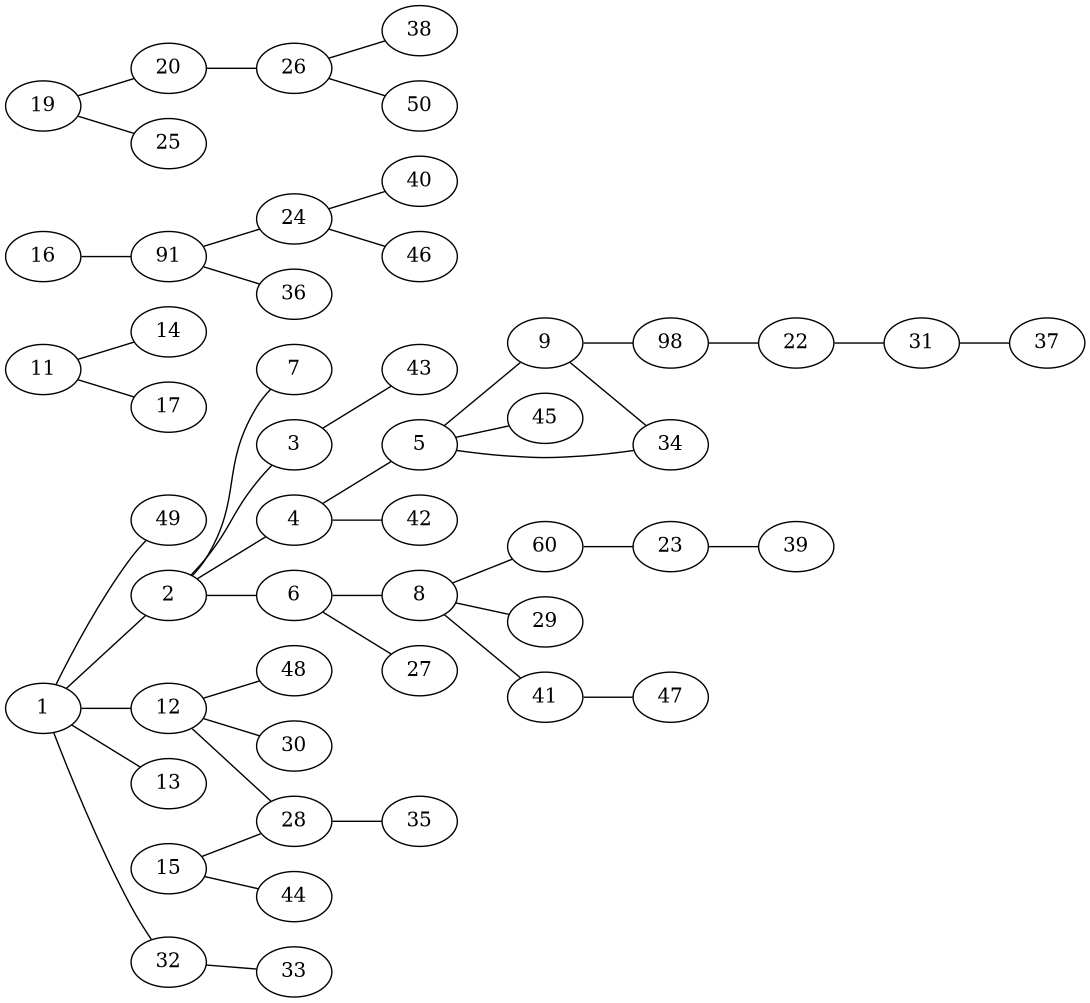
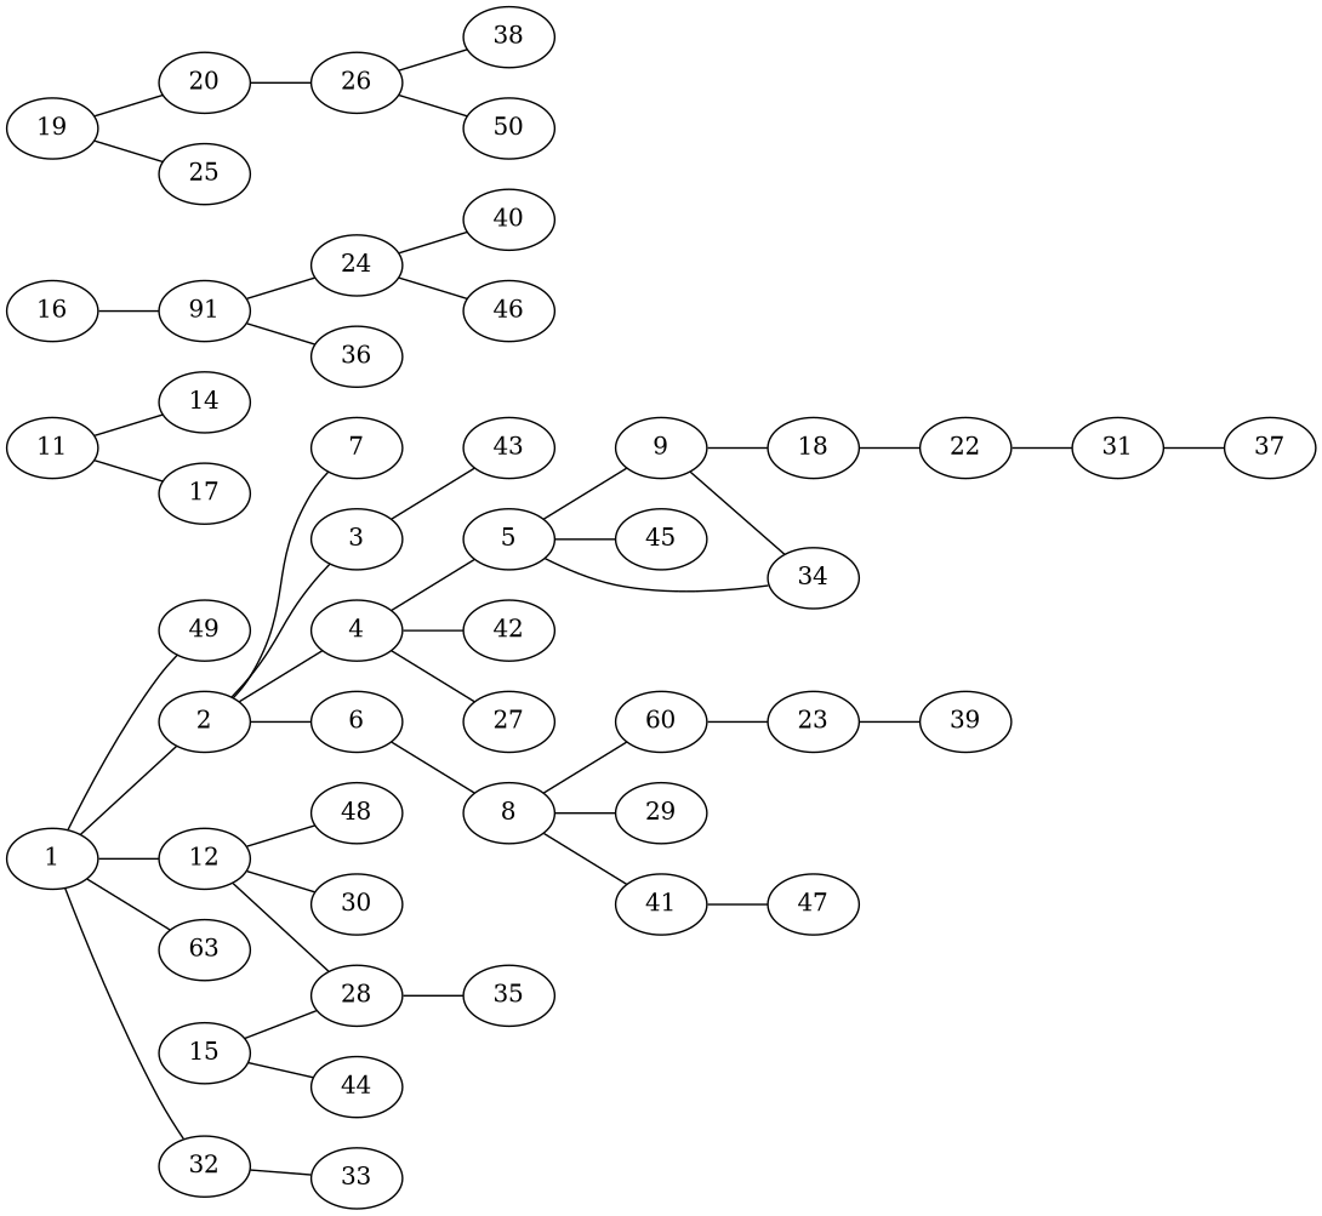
  graph {
    rankdir=LR
    1
    2
    12
-   13
+   13 [label=63]
    32
    49
    3
    4
    6
    7
    30
    48
    28
    33
    43
    5
    42
    8
    27
    15
    44
    9
    45
    34
    n25 [label=60]
    29
    41
-   18 [label=98]
+   18
    11
    14
    17
    22
    23
    47
    39
    31
    n37 [label=91]
    16
    19
    20
    25
    35
    24
    36
    26
    40
    46
    37
    38
    50
    1 -- 2
    1 -- 12
    1 -- 13
    1 -- 32
    1 -- 49
    2 -- 3
    2 -- 4
    2 -- 6
    2 -- 7
    12 -- 30
    12 -- 48
    12 -- 28
    32 -- 33
    3 -- 43
    4 -- 5
    4 -- 42
    6 -- 8
-   6 -- 27
+   4 -- 27
    28 -- 35
    5 -- 9
    5 -- 45
    5 -- 34
    8 -- n25
    8 -- 29
    8 -- 41
    15 -- 28
    15 -- 44
    9 -- 34
    9 -- 18
    n25 -- 23
    41 -- 47
    18 -- 22
    11 -- 14
    11 -- 17
    22 -- 31
    23 -- 39
    31 -- 37
    n37 -- 24
    n37 -- 36
    16 -- n37
    19 -- 20
    19 -- 25
    20 -- 26
    24 -- 40
    24 -- 46
    26 -- 38
    26 -- 50
  }
